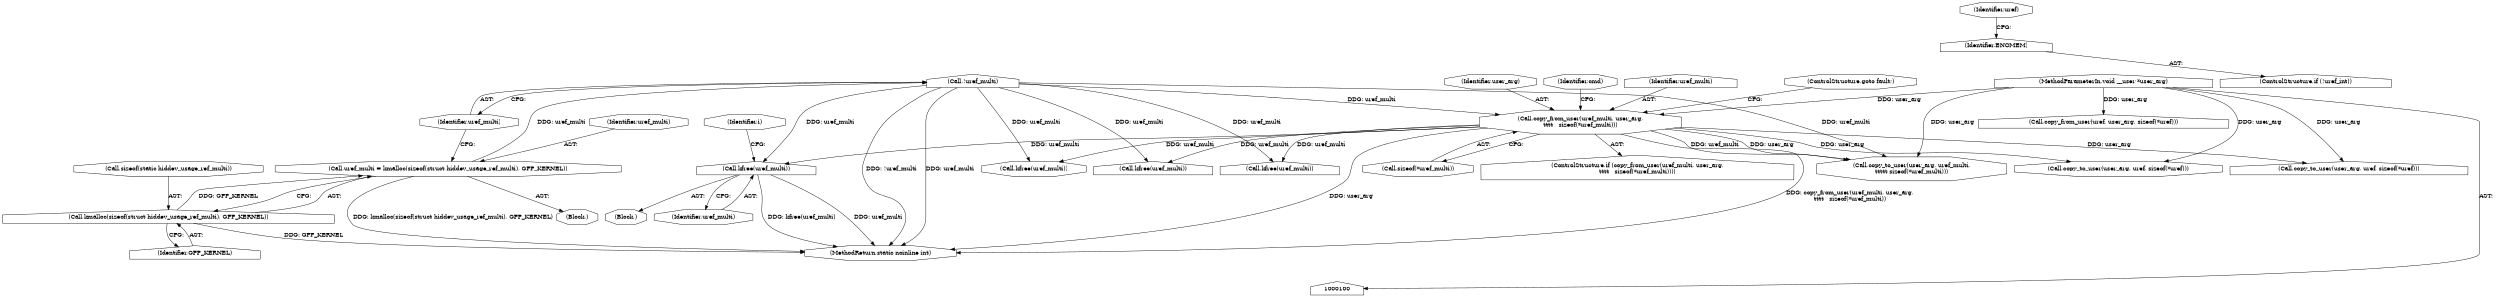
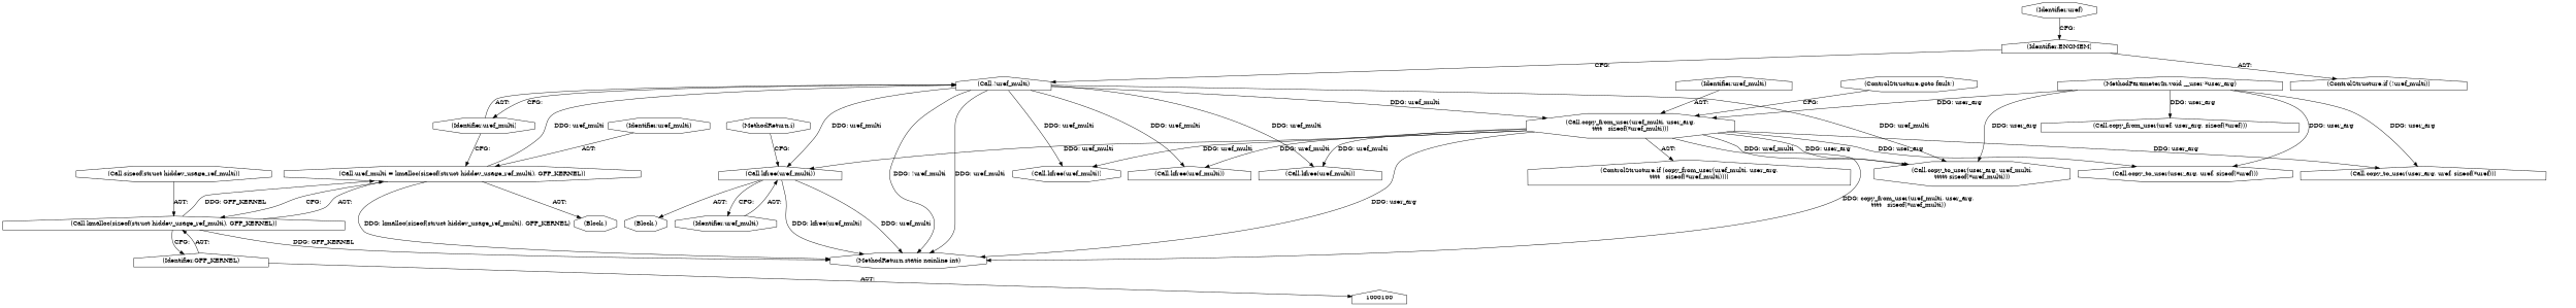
  digraph {
    node [shape=octagon]
    n1 [label="(Call,kfree(uref_multi))" shape=house]
    n2 [label="(MethodReturn,static noinline int)"]
    n3 [label="(Block,)"]
    n4 [label="(Identifier,uref_multi)"]
    n5 [label="(Call,copy_from_user(uref_multi, user_arg,\n\t\t\t\t   sizeof(*uref_multi)))"]
    n6 [label="(Call,copy_to_user(user_arg, uref, sizeof(*uref)))" shape=house]
    n7 [label="(Call,copy_to_user(user_arg, uref, sizeof(*uref)))"]
    n8 [label="(Call,copy_to_user(user_arg, uref_multi,\n\t\t\t\t\t sizeof(*uref_multi)))"]
    n9 [label="(ControlStructure,if (copy_from_user(uref_multi, user_arg,\n\t\t\t\t   sizeof(*uref_multi))))" shape=house]
    n10 [label="(Call,kfree(uref_multi))" shape=house]
-   n11 [label="(Call,sizeof(*uref_multi))"]
    n12 [label="(Call,kfree(uref_multi))"]
    n13 [label="(Call,kfree(uref_multi))" shape=house]
    n14 [label="(Call,!uref_multi)" shape=house]
    n15 [label="(Identifier,uref_multi)"]
-   n16 [label="(ControlStructure,if (!uref_int))" shape=house]
+   n16 [label="(ControlStructure,if (!uref_multi))" shape=house]
    n17 [label="(Call,uref_multi = kmalloc(sizeof(struct hiddev_usage_ref_multi), GFP_KERNEL))"]
    n18 [label="(Call,kmalloc(sizeof(struct hiddev_usage_ref_multi), GFP_KERNEL))" shape=house]
    n19 [label="(Block,)"]
    n20 [label="(Identifier,GFP_KERNEL)" shape=house]
    n21 [label="(MethodParameterIn,void __user *user_arg)" shape=house]
    n22 [label="(Call,copy_from_user(uref, user_arg, sizeof(*uref)))" shape=house]
    1000100 [shape=house]
-   n24 [label="(Call,sizeof(static hiddev_usage_ref_multi))"]
+   n24 [label="(Call,sizeof(struct hiddev_usage_ref_multi))"]
    n25 [label="(Identifier,ENOMEM)" shape=house]
-   n26 [label="(Identifier,i)"]
-   n27 [label="(Identifier,user_arg)"]
-   n28 [label="(Identifier,cmd)"]
+   n26 [label="(MethodReturn,i)"]
    n29 [label="(Identifier,uref_multi)" shape=house]
    n30 [label="(ControlStructure,goto fault;)"]
    n31 [label="(Identifier,uref)"]
    n32 [label="(Identifier,uref_multi)"]
    n1 -> n2 [label="DDG: uref_multi"]
    n1 -> n2 [label="DDG: kfree(uref_multi)"]
    n1 -> n3 [label="AST: "]
    n1 -> n4 [label="CFG: "]
    n4 -> n1 [label="AST: "]
    n5 -> n1 [label="DDG: uref_multi"]
    n5 -> n2 [label="DDG: copy_from_user(uref_multi, user_arg,\n\t\t\t\t   sizeof(*uref_multi))"]
    n5 -> n2 [label="DDG: user_arg"]
    n5 -> n6 [label="DDG: user_arg"]
    n5 -> n7 [label="DDG: user_arg"]
    n5 -> n8 [label="DDG: user_arg"]
    n5 -> n8 [label="DDG: uref_multi"]
    n5 -> n9 [label="AST: "]
    n5 -> n10 [label="DDG: uref_multi"]
-   n5 -> n11 [label="CFG: "]
    n5 -> n12 [label="DDG: uref_multi"]
    n5 -> n13 [label="DDG: uref_multi"]
-   n11 -> n5 [label="AST: "]
    n14 -> n1 [label="DDG: uref_multi"]
    n14 -> n2 [label="DDG: !uref_multi"]
    n14 -> n2 [label="DDG: uref_multi"]
    n14 -> n5 [label="DDG: uref_multi"]
    n14 -> n8 [label="DDG: uref_multi"]
    n14 -> n10 [label="DDG: uref_multi"]
    n14 -> n12 [label="DDG: uref_multi"]
    n14 -> n13 [label="DDG: uref_multi"]
    n14 -> n15 [label="CFG: "]
    n15 -> n14 [label="AST: "]
    n15 -> n17 [label="CFG: "]
    n17 -> n2 [label="DDG: kmalloc(sizeof(struct hiddev_usage_ref_multi), GFP_KERNEL)"]
    n17 -> n14 [label="DDG: uref_multi"]
    n17 -> n18 [label="CFG: "]
    n17 -> n19 [label="AST: "]
    n18 -> n2 [label="DDG: GFP_KERNEL"]
    n18 -> n17 [label="AST: "]
    n18 -> n17 [label="DDG: GFP_KERNEL"]
    n18 -> n20 [label="CFG: "]
    n20 -> n18 [label="AST: "]
    n21 -> n5 [label="DDG: user_arg"]
    n21 -> n6 [label="DDG: user_arg"]
    n21 -> n7 [label="DDG: user_arg"]
    n21 -> n8 [label="DDG: user_arg"]
    n21 -> n22 [label="DDG: user_arg"]
-   n21 -> 1000100 [label="AST: "]
+   n20 -> 1000100 [label="AST: "]
    n24 -> n18 [label="AST: "]
+   n25 -> n14 [label="CFG: "]
    n25 -> n16 [label="AST: "]
    n26 -> n1 [label="CFG: "]
-   n27 -> n5 [label="AST: "]
-   n28 -> n5 [label="CFG: "]
    n29 -> n5 [label="AST: "]
    n30 -> n5 [label="CFG: "]
    n31 -> n25 [label="CFG: "]
    n32 -> n17 [label="AST: "]
  }
